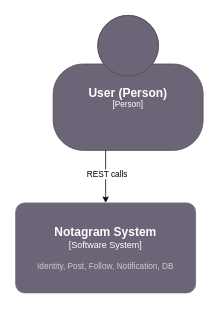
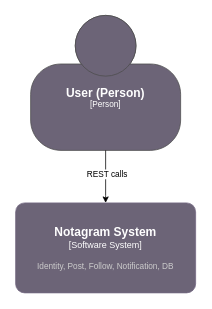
  <mxCell id="0" />
  <mxCell id="1" parent="0" />
- <mxCell id="2" value="&lt;font style=&quot;font-size: 16px&quot;&gt;&lt;b&gt;User (Person)&lt;/b&gt;&lt;/font&gt;&lt;div&gt;[Person]&lt;/div&gt;&lt;br&gt;&lt;div&gt;&lt;font style=&quot;font-size: 11px&quot;&gt;&lt;font color=&quot;#cccccc&quot;&gt;&#10;&lt;/font&gt;&lt;/div&gt;" style="html=1;fontSize=11;dashed=0;whiteSpace=wrap;fillColor=#6C6477;strokeColor=#4D4D4D;fontColor=#ffffff;shape=mxgraph.c4.person2;align=center;metaEdit=1;points=[[0.5,0,0],[1,0.5,0],[1,0.75,0],[0.75,1,0],[0.5,1,0],[0.25,1,0],[0,0.75,0],[0,0.5,0]];resizable=0;" vertex="1" parent="1"><mxGeometry x="70" y="20" width="200" height="180" as="geometry" /></mxCell>
+ <mxCell id="2" value="&lt;font style=&quot;font-size: 16px&quot;&gt;&lt;b&gt;User (Person)&lt;/b&gt;&lt;/font&gt;&lt;div&gt;[Person]&lt;/div&gt;&lt;br&gt;&lt;div&gt;&lt;font style=&quot;font-size: 11px&quot;&gt;&lt;font color=&quot;#cccccc&quot;&gt;&#10;&lt;/font&gt;&lt;/div&gt;" style="html=1;fontSize=11;dashed=0;whiteSpace=wrap;fillColor=#6C6477;strokeColor=#4D4D4D;fontColor=#ffffff;shape=mxgraph.c4.person2;align=center;metaEdit=1;points=[[0.5,0,0],[1,0.5,0],[1,0.75,0],[0.75,1,0],[0.5,1,0],[0.25,1,0],[0,0.75,0],[0,0.5,0]];resizable=0;" vertex="1" parent="1"><mxGeometry x="40" y="20" width="200" height="180" as="geometry" /></mxCell>
  <mxCell id="3" style="edgeStyle=orthogonalEdgeStyle;rounded=0;orthogonalLoop=1;jettySize=auto;html=1;" edge="1" parent="1" source="2"><mxGeometry relative="1" as="geometry"><mxPoint x="124" y="199" as="sourcePoint" /><mxPoint x="140" y="270" as="targetPoint" /><Array as="points"><mxPoint x="140" y="260" /><mxPoint x="140" y="260" /></Array></mxGeometry></mxCell>
  <mxCell id="4" value="REST calls" style="edgeLabel;html=1;align=center;verticalAlign=middle;resizable=0;points=[];" vertex="1" connectable="0" parent="3"><mxGeometry x="-0.11" y="1" relative="1" as="geometry"><mxPoint as="offset" /></mxGeometry></mxCell>
  <mxCell id="5" value="&lt;font style=&quot;font-size: 16px&quot;&gt;&lt;b&gt;Notagram System&lt;/b&gt;&lt;/font&gt;&lt;div&gt;[Software System]&lt;/div&gt;&lt;br&gt;&lt;div&gt;&lt;font style=&quot;font-size: 11px&quot;&gt;&lt;font color=&quot;#cccccc&quot;&gt;Identity, Post, Follow, Notification, DB&lt;/font&gt;&lt;/div&gt;" style="rounded=1;whiteSpace=wrap;html=1;labelBackgroundColor=none;fillColor=#6c6477;fontColor=#ffffff;align=center;arcSize=10;strokeColor=#736782;metaEdit=1;resizable=0;points=[[0.25,0,0],[0.5,0,0],[0.75,0,0],[1,0.25,0],[1,0.5,0],[1,0.75,0],[0.75,1,0],[0.5,1,0],[0.25,1,0],[0,0.75,0],[0,0.5,0],[0,0.25,0]];" vertex="1" parent="1"><mxGeometry x="20" y="270" width="240" height="120" as="geometry" /></mxCell>
